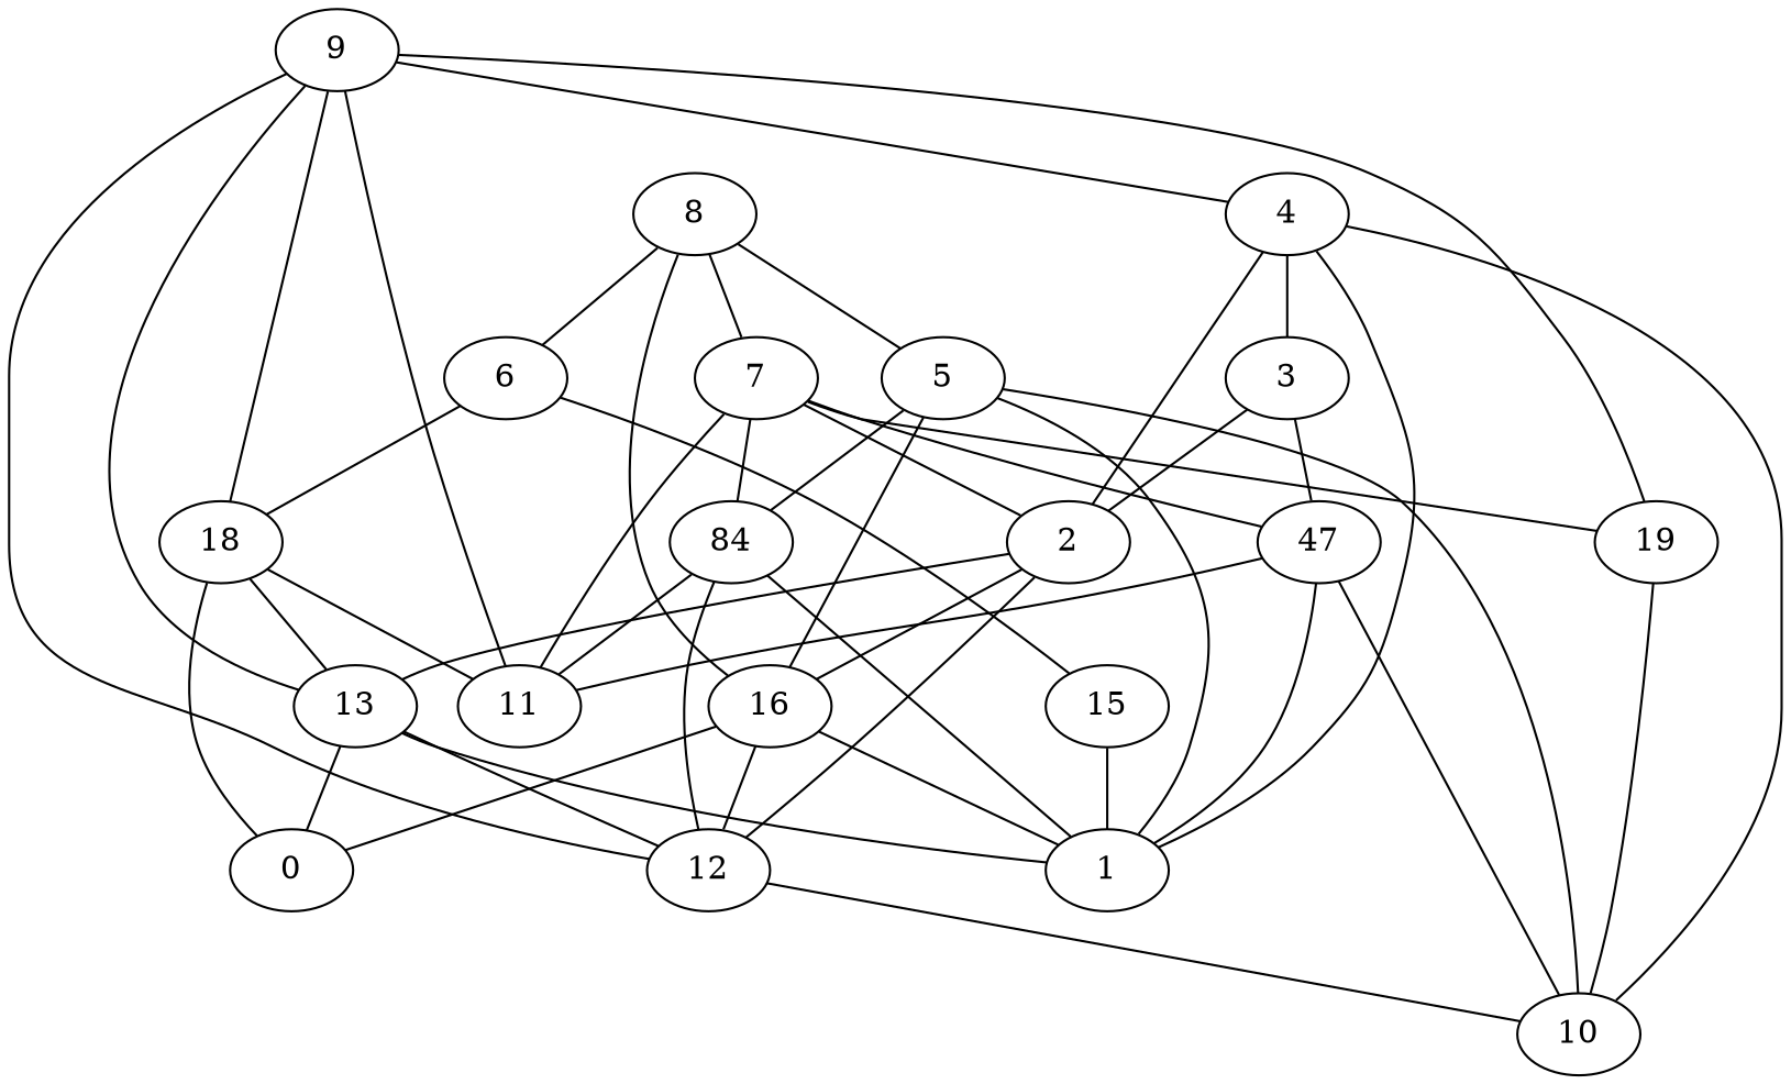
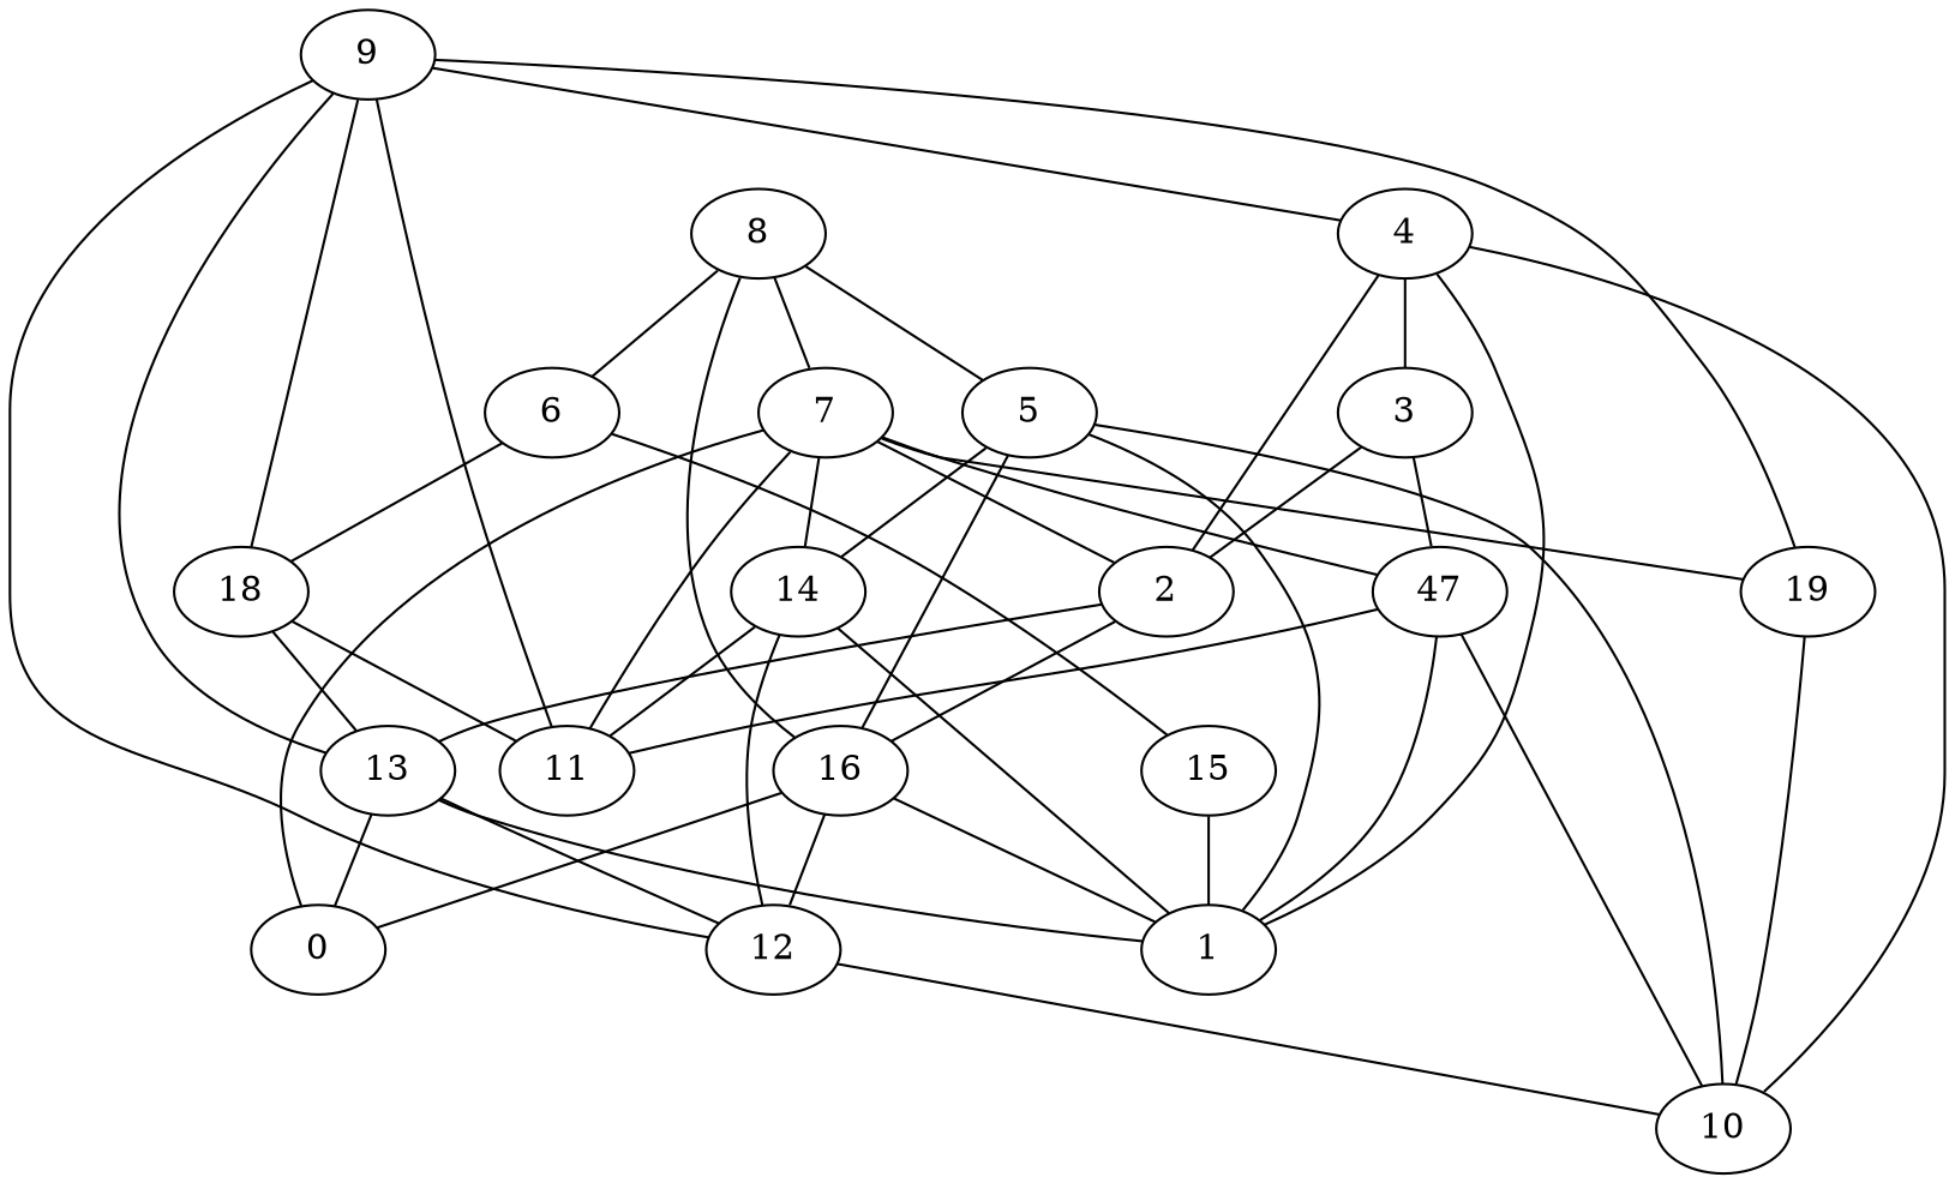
  digraph {
    edge [color=black dir=none]
    n1 [label=47]
    11
    10
    1
    7
    2
-   14 [label=84]
+   14
    19
    0
    13
    12
    16
    18
    5
    4
    3
    6
    15
    8
    9
    subgraph sub_1 {
      n1
      11
      10
      1
      7
      2
      14
      19
      0
      13
      12
      16
      18
      5
      4
      3
      6
      15
      8
      9
    }
    n1 -> 11
    n1 -> 10
    n1 -> 1
    7 -> n1
    7 -> 11
    7 -> 2
    7 -> 14
    7 -> 19
-   18 -> 0
+   7 -> 0
    2 -> 13
-   2 -> 12
    2 -> 16
    14 -> 11
    14 -> 1
    14 -> 12
    19 -> 10
    13 -> 1
    13 -> 0
    13 -> 12
    12 -> 10
    16 -> 1
    16 -> 0
    16 -> 12
    18 -> 11
    18 -> 13
    5 -> 10
    5 -> 1
    5 -> 14
    5 -> 16
    4 -> 10
    4 -> 1
    4 -> 2
    4 -> 3
    3 -> n1
    3 -> 2
    6 -> 18
    6 -> 15
    15 -> 1
    8 -> 7
    8 -> 16
    8 -> 5
    8 -> 6
    9 -> 11
    9 -> 19
    9 -> 13
    9 -> 12
    9 -> 18
    9 -> 4
  }
